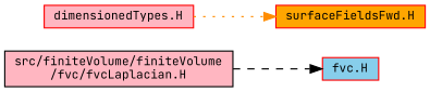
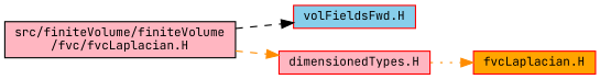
  digraph {
    fontname="JetBrains Mono"
    rankdir=LR
    node [color=red fillcolor=lightpink fontname="JetBrains Mono" fontsize=10 shape=record style=filled]
    edge [color=darkorange fontname="JetBrains Mono" fontsize=10 labelfontname=FreeSans labelfontsize=10 style=dashed]
    n1 [color=black fontcolor=black height=0.2 label="src/finiteVolume/finiteVolume\l/fvc/fvcLaplacian.H" width=0.4]
-   n2 [fillcolor=skyblue height=0.2 label="fvc.H" width=0.4]
+   n2 [fillcolor=skyblue height=0.2 label="volFieldsFwd.H" width=0.4]
    n3 [height=0.2 label="dimensionedTypes.H" width=0.4]
-   n4 [fillcolor=orange height=0.2 label="surfaceFieldsFwd.H" width=0.4]
+   n4 [fillcolor=orange height=0.2 label="fvcLaplacian.H" width=0.4]
    n1 -> n2 [color=black]
+   n1 -> n3
    n3 -> n4 [style=dotted]
  }
